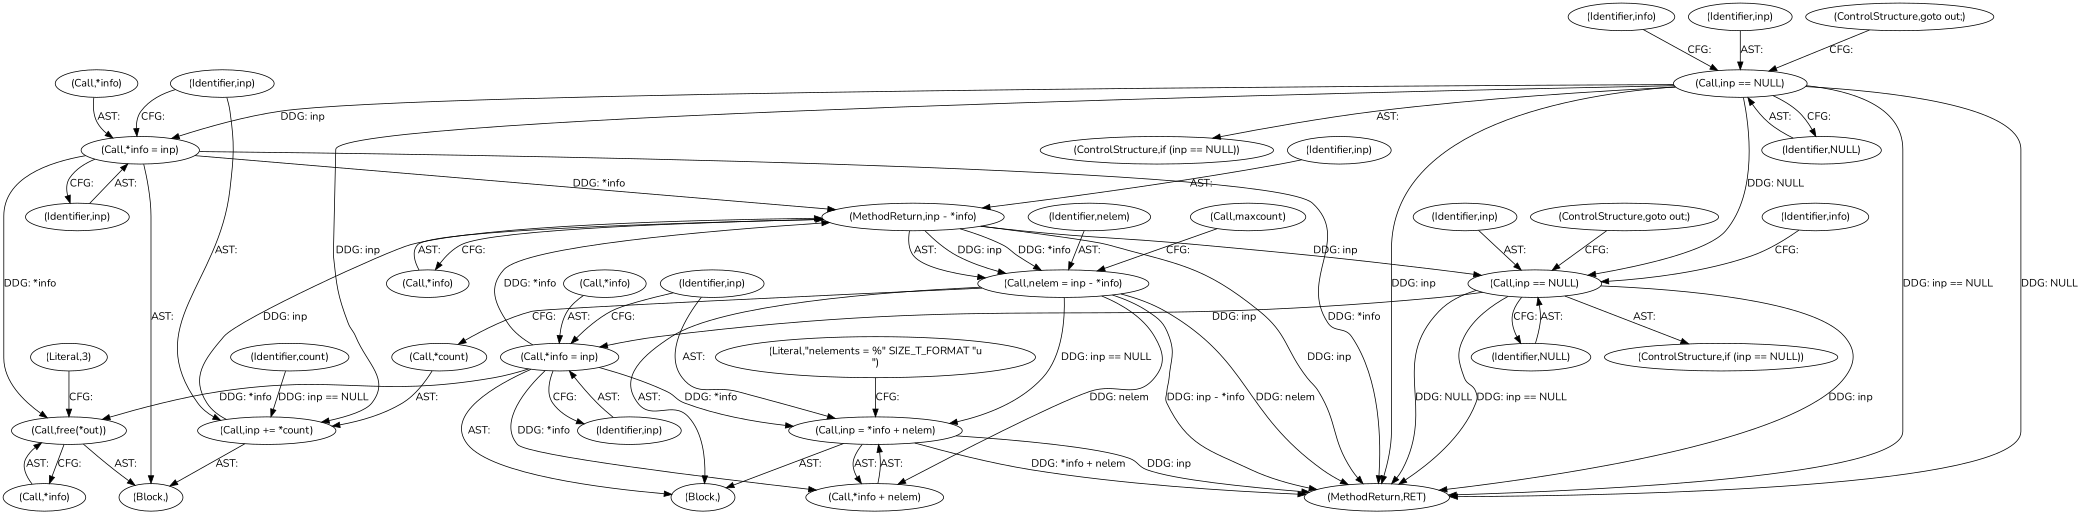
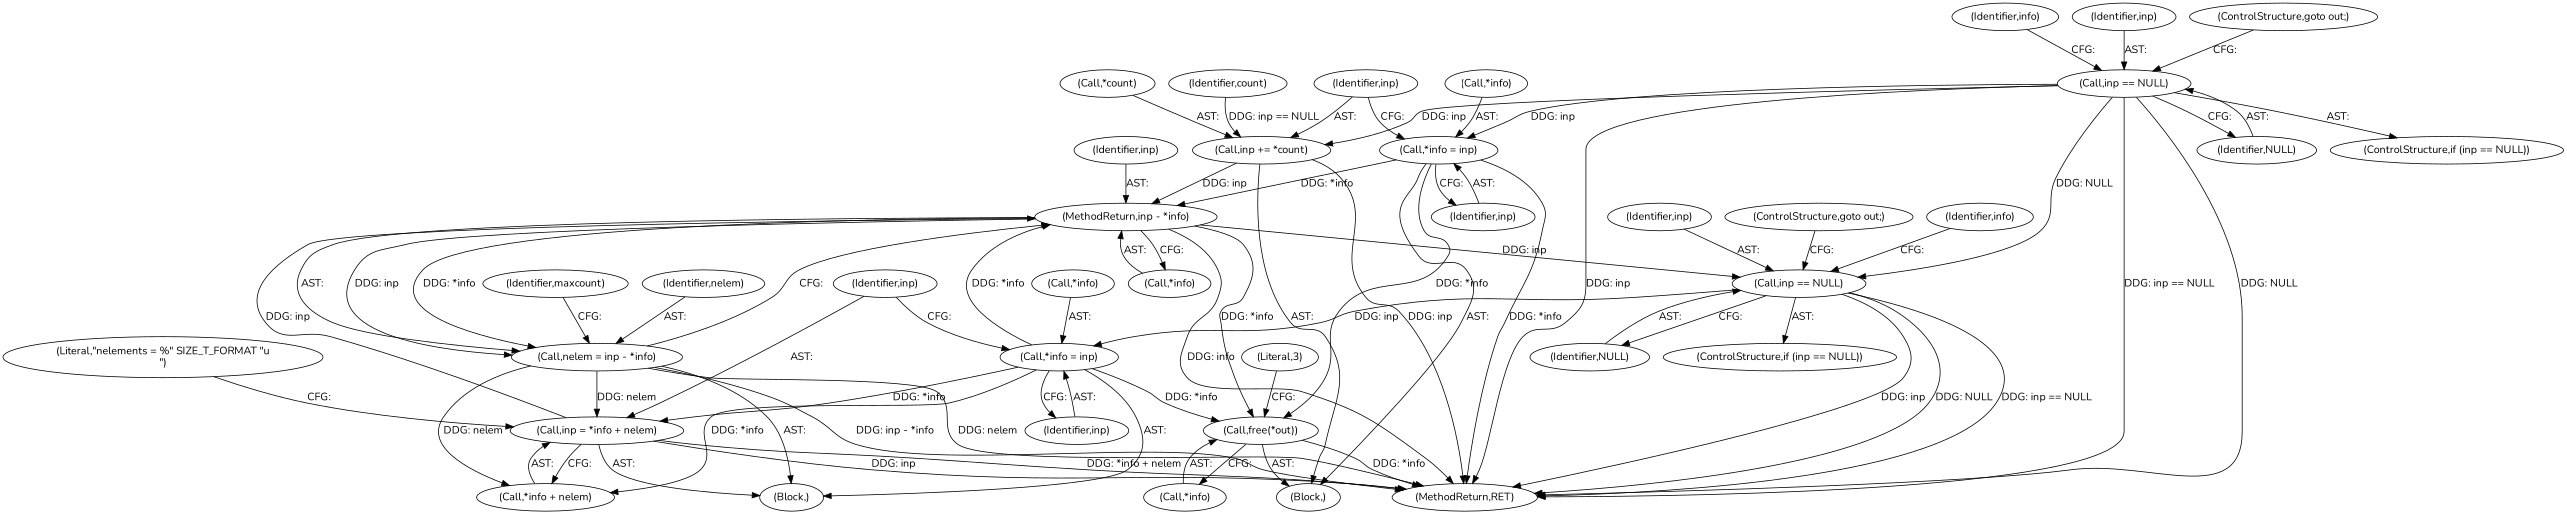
  digraph {
    fontname=Nunito
    node [fontname=Nunito]
    edge [fontname=Nunito]
    n1 [label="(Call,free(*out))"]
    n2 [label="(MethodReturn,RET)"]
    n3 [label="(Block,)"]
    n4 [label="(Call,*info)"]
    n5 [label="(Call,*info = inp)"]
    n6 [label="(MethodReturn,inp - *info)"]
    n7 [label="(Identifier,inp)"]
    n8 [label="(Call,inp == NULL)"]
    n9 [label="(Call,nelem = inp - *info)"]
    n10 [label="(Call,*info)"]
    n11 [label="(Call,inp == NULL)"]
    n12 [label="(Call,inp += *count)"]
    n13 [label="(Identifier,NULL)"]
    n14 [label="(ControlStructure,if (inp == NULL))"]
    n15 [label="(Call,*info = inp)"]
    n16 [label="(ControlStructure,if (inp == NULL))"]
    n17 [label="(Identifier,NULL)"]
    n18 [label="(Call,inp = *info + nelem)"]
    n19 [label="(Call,*info + nelem)"]
    n20 [label="(Block,)"]
    n21 [label="(Identifier,inp)"]
    n22 [label="(Call,*count)"]
    n23 [label="(Identifier,inp)"]
    n24 [label="(Identifier,inp)"]
    n25 [label="(ControlStructure,goto out;)"]
-   n26 [label="(Call,maxcount)"]
+   n26 [label="(Identifier,maxcount)"]
    n27 [label="(Identifier,inp)"]
    n28 [label="(Identifier,info)"]
    n29 [label="(Identifier,info)"]
    n30 [label="(Literal,\"nelements = %\" SIZE_T_FORMAT \"u\n\")"]
    n31 [label="(Identifier,nelem)"]
    n32 [label="(Call,*info)"]
    n33 [label="(Identifier,inp)"]
    n34 [label="(Identifier,inp)"]
    n35 [label="(Identifier,count)"]
    n36 [label="(ControlStructure,goto out;)"]
    n37 [label="(Literal,3)"]
    n38 [label="(Call,*info)"]
+   n1 -> n2 [label="DDG: *info"]
    n1 -> n3 [label="AST: "]
    n1 -> n4 [label="CFG: "]
    n4 -> n1 [label="AST: "]
    n5 -> n1 [label="DDG: *info"]
    n5 -> n2 [label="DDG: *info"]
    n5 -> n3 [label="AST: "]
    n5 -> n6 [label="DDG: *info"]
    n5 -> n7 [label="CFG: "]
-   n6 -> n2 [label="DDG: inp"]
+   n6 -> n1 [label="DDG: *info"]
+   n6 -> n2 [label="DDG: info"]
    n6 -> n8 [label="DDG: inp"]
    n6 -> n9 [label="AST: "]
    n6 -> n9 [label="DDG: inp"]
    n6 -> n9 [label="DDG: *info"]
    n6 -> n10 [label="CFG: "]
    n7 -> n5 [label="AST: "]
    n8 -> n2 [label="DDG: inp"]
    n8 -> n2 [label="DDG: NULL"]
    n8 -> n2 [label="DDG: inp == NULL"]
    n8 -> n15 [label="DDG: inp"]
    n8 -> n16 [label="AST: "]
    n8 -> n17 [label="CFG: "]
    n9 -> n2 [label="DDG: inp - *info"]
    n9 -> n2 [label="DDG: nelem"]
-   n9 -> n22 [label="CFG: "]
-   n9 -> n18 [label="DDG: inp == NULL"]
+   n9 -> n6 [label="CFG: "]
+   n9 -> n18 [label="DDG: nelem"]
    n9 -> n19 [label="DDG: nelem"]
    n9 -> n20 [label="AST: "]
    n10 -> n6 [label="AST: "]
    n11 -> n2 [label="DDG: inp"]
    n11 -> n2 [label="DDG: inp == NULL"]
    n11 -> n2 [label="DDG: NULL"]
    n11 -> n5 [label="DDG: inp"]
    n11 -> n8 [label="DDG: NULL"]
    n11 -> n12 [label="DDG: inp"]
    n11 -> n13 [label="CFG: "]
    n11 -> n14 [label="AST: "]
+   n12 -> n2 [label="DDG: inp"]
    n12 -> n3 [label="AST: "]
    n12 -> n6 [label="DDG: inp"]
    n13 -> n11 [label="AST: "]
    n15 -> n1 [label="DDG: *info"]
    n15 -> n6 [label="DDG: *info"]
    n15 -> n18 [label="DDG: *info"]
    n15 -> n19 [label="DDG: *info"]
    n15 -> n20 [label="AST: "]
    n15 -> n21 [label="CFG: "]
    n17 -> n8 [label="AST: "]
    n18 -> n2 [label="DDG: inp"]
    n18 -> n2 [label="DDG: *info + nelem"]
-   n18 -> n19 [label="AST: "]
+   n18 -> n6 [label="DDG: inp"]
+   n18 -> n19 [label="CFG: "]
    n18 -> n20 [label="AST: "]
    n19 -> n18 [label="AST: "]
    n21 -> n15 [label="AST: "]
    n22 -> n12 [label="AST: "]
    n23 -> n5 [label="CFG: "]
    n23 -> n12 [label="AST: "]
    n24 -> n8 [label="AST: "]
    n25 -> n8 [label="CFG: "]
    n26 -> n9 [label="CFG: "]
    n27 -> n6 [label="AST: "]
    n28 -> n8 [label="CFG: "]
    n29 -> n11 [label="CFG: "]
    n30 -> n18 [label="CFG: "]
    n31 -> n9 [label="AST: "]
    n32 -> n15 [label="AST: "]
    n33 -> n11 [label="AST: "]
    n34 -> n15 [label="CFG: "]
    n34 -> n18 [label="AST: "]
    n35 -> n12 [label="DDG: inp == NULL"]
    n36 -> n11 [label="CFG: "]
    n37 -> n1 [label="CFG: "]
    n38 -> n5 [label="AST: "]
  }
